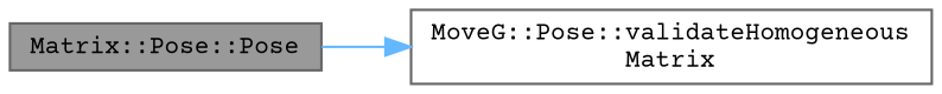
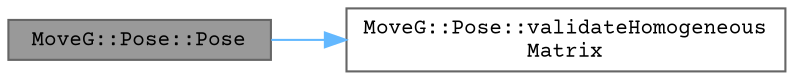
  digraph {
    rankdir=LR
    fontname="Courier Prime"
    node [fontname="Courier Prime" fontsize=10 shape=box style=filled]
-   n1 [color=gray40 fillcolor=grey60 fontcolor=black height=0.2 label="Matrix::Pose::Pose" width=0.4]
+   n1 [color=gray40 fillcolor=grey60 fontcolor=black height=0.2 label="MoveG::Pose::Pose" width=0.4]
    n2 [color=grey40 fillcolor=white height=0.2 label="MoveG::Pose::validateHomogeneous\lMatrix" width=0.4]
    n1 -> n2 [color=steelblue1 fontname="Courier Prime" fontsize=10 labelfontname=Helvetica labelfontsize=10 style=solid]
  }
